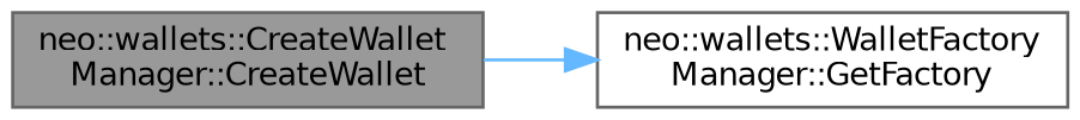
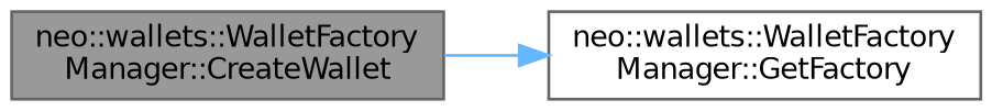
  digraph {
    rankdir=LR
    node [fontname=Helvetica fontsize=10 shape=box style=filled]
-   n1 [color=gray40 fillcolor=grey60 fontcolor=black height=0.2 label="neo::wallets::CreateWallet\lManager::CreateWallet" width=0.4]
+   n1 [color=gray40 fillcolor=grey60 fontcolor=black height=0.2 label="neo::wallets::WalletFactory\lManager::CreateWallet" width=0.4]
    n2 [color=grey40 fillcolor=white height=0.2 label="neo::wallets::WalletFactory\lManager::GetFactory" width=0.4]
    n1 -> n2 [color=steelblue1 fontname=Helvetica fontsize=10 labelfontname=Helvetica labelfontsize=10 style=solid]
  }
